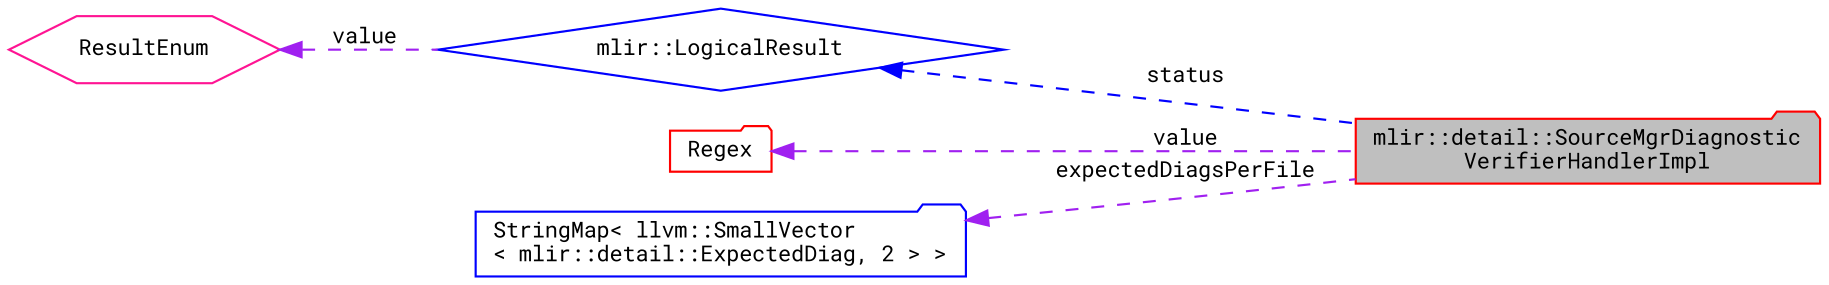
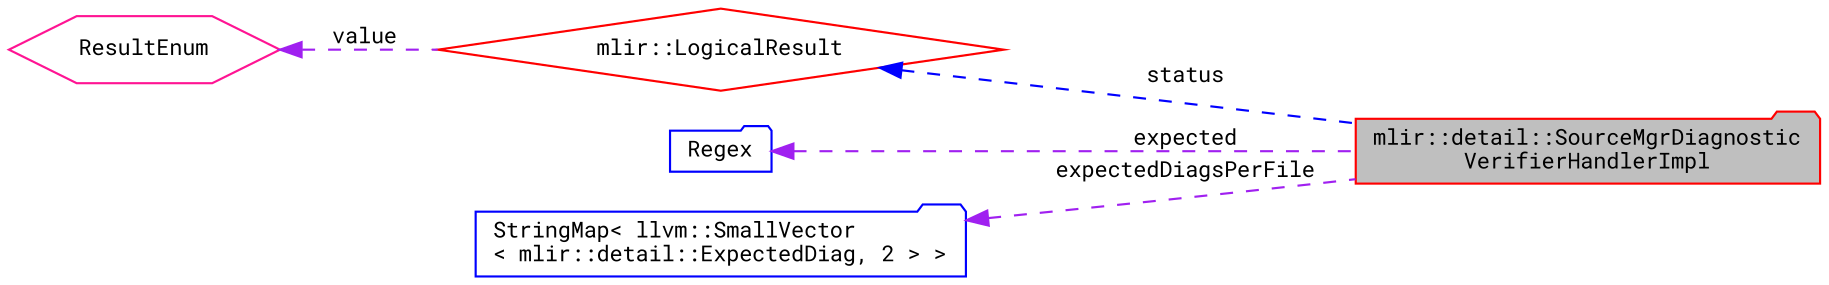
  digraph {
    fontname="Roboto Mono"
    rankdir=LR
    node [color=red fontname="Roboto Mono" fontsize=10 shape=folder]
    edge [color=purple dir=back fontname="Roboto Mono" fontsize=10 labelfontname=Helvetica labelfontsize=10 style=dashed]
    n1 [fillcolor=grey75 fontcolor=black height=0.2 label="mlir::detail::SourceMgrDiagnostic\lVerifierHandlerImpl" style=filled width=0.4]
-   n2 [color=blue height=0.2 label="mlir::LogicalResult" shape=diamond width=0.4]
+   n2 [height=0.2 label="mlir::LogicalResult" shape=diamond width=0.4]
    n3 [color=deeppink height=0.2 label=ResultEnum shape=hexagon width=0.4]
-   n4 [height=0.2 label=Regex width=0.4]
+   n4 [color=blue height=0.2 label=Regex width=0.4]
    n5 [color=blue height=0.2 label="StringMap\< llvm::SmallVector\l\< mlir::detail::ExpectedDiag, 2 \> \>" width=0.4]
    n2 -> n1 [color=blue label=" status"]
    n3 -> n2 [label=" value"]
-   n4 -> n1 [label=" value"]
+   n4 -> n1 [label=" expected"]
    n5 -> n1 [label=" expectedDiagsPerFile"]
  }
